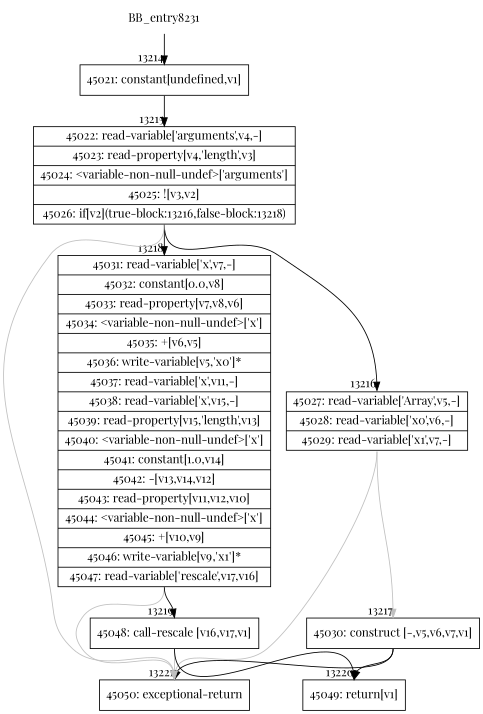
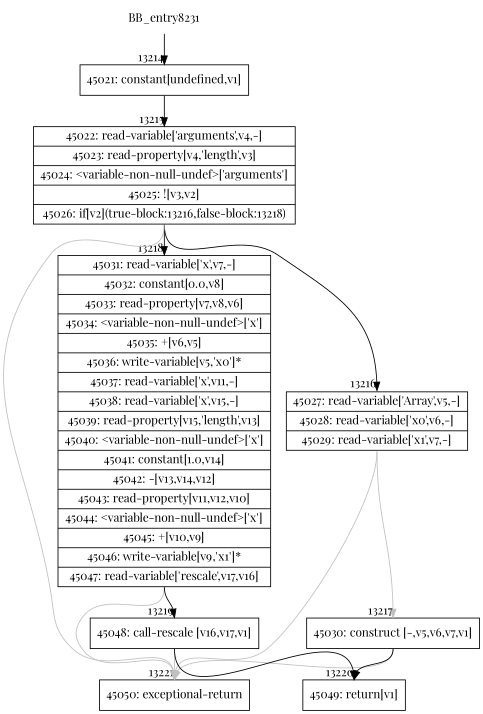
  digraph {
    fontname="Playfair Display"
    rankdir=TD
    node [fontname="Playfair Display" shape=record]
    edge [fontname="Playfair Display" headport=n tailport=s]
    n1 [label=BB_entry8231 shape=none]
    n2 [label="{45021: constant[undefined,v1]}"]
    n3 [label="{45022: read-variable['arguments',v4,-]|45023: read-property[v4,'length',v3]|45024: \<variable-non-null-undef\>['arguments']|45025: ![v3,v2]|45026: if[v2](true-block:13216,false-block:13218)}"]
    n4 [label="{45027: read-variable['Array',v5,-]|45028: read-variable['x0',v6,-]|45029: read-variable['x1',v7,-]}"]
    n5 [label="{45031: read-variable['x',v7,-]|45032: constant[0.0,v8]|45033: read-property[v7,v8,v6]|45034: \<variable-non-null-undef\>['x']|45035: +[v6,v5]|45036: write-variable[v5,'x0']*|45037: read-variable['x',v11,-]|45038: read-variable['x',v15,-]|45039: read-property[v15,'length',v13]|45040: \<variable-non-null-undef\>['x']|45041: constant[1.0,v14]|45042: -[v13,v14,v12]|45043: read-property[v11,v12,v10]|45044: \<variable-non-null-undef\>['x']|45045: +[v10,v9]|45046: write-variable[v9,'x1']*|45047: read-variable['rescale',v17,v16]}"]
    n6 [label="{45050: exceptional-return}"]
    n7 [label="{45030: construct [-,v5,v6,v7,v1]}"]
    n8 [label="{45048: call-rescale [v16,v17,v1]}"]
    n9 [label="{45049: return[v1]}"]
    n1 -> n2 [headlabel="    13214"]
    n2 -> n3 [headlabel="      13215"]
    n3 -> n4 [headlabel="      13216"]
    n3 -> n5 [headlabel="      13218"]
    n3 -> n6 [color=gray headlabel="      13221"]
    n4 -> n6 [color=gray]
    n4 -> n7 [color=gray headlabel="      13217"]
    n5 -> n6 [color=gray]
    n5 -> n8 [headlabel="      13219"]
-   n7 -> n6 [color=black]
+   n7 -> n6 [color=gray]
    n7 -> n9 [headlabel="      13220"]
    n8 -> n6 [color=gray]
    n8 -> n9
  }
